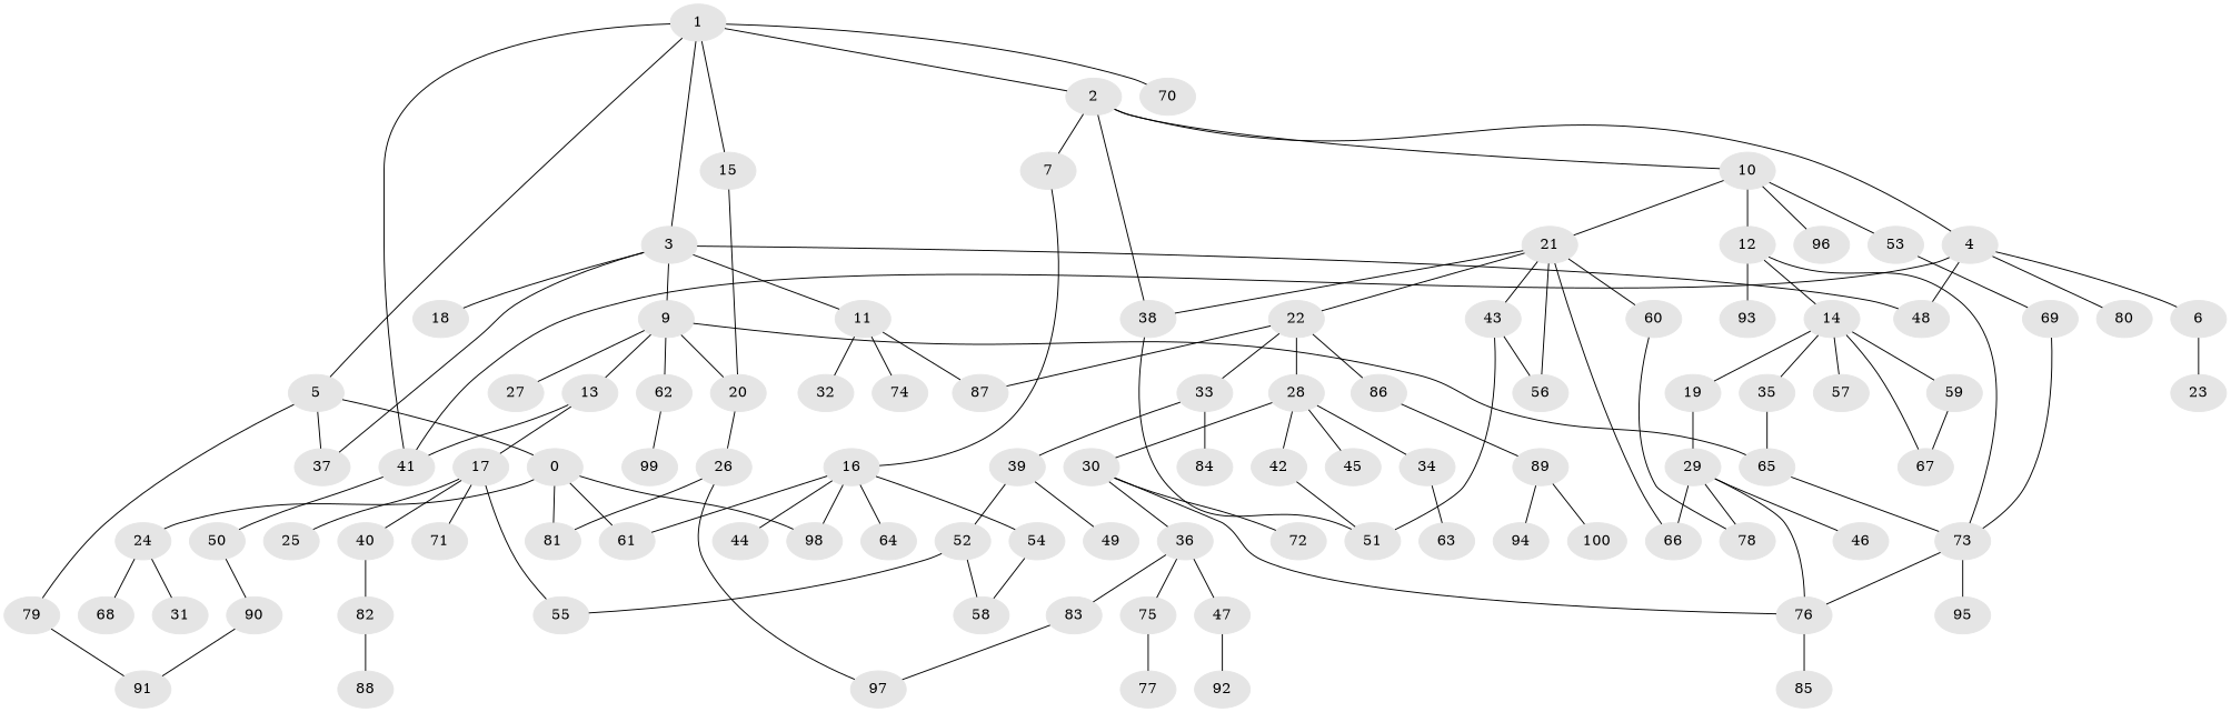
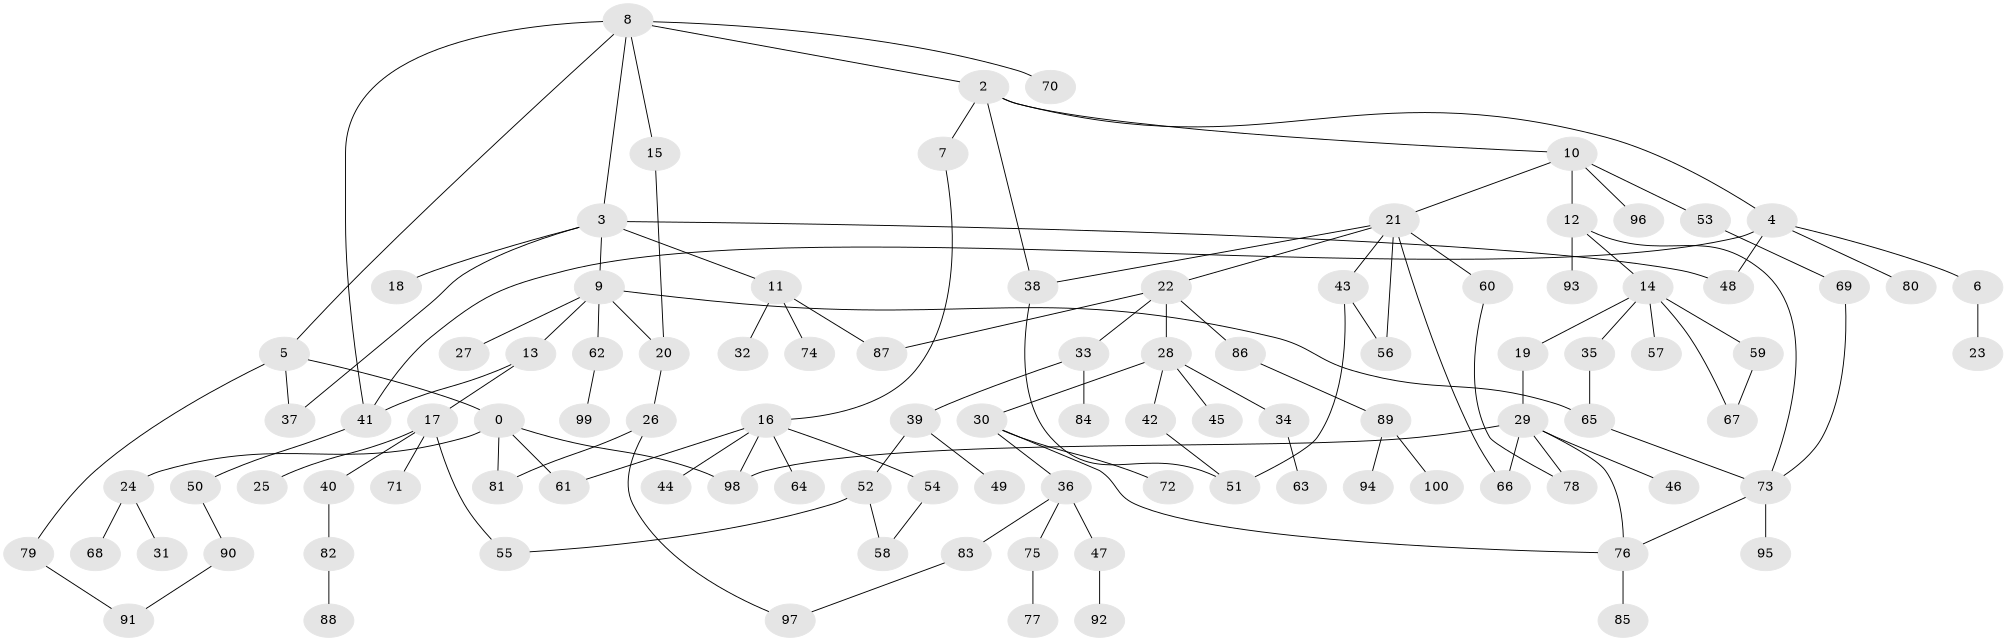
  graph {
    node [color=gray90 style=filled]
-   1
+   1 [label=8]
    2
    3
    5
    15
    41
    70
    4
    7
    10
    38
    9
    11
    18
    37
    48
    n17 [label=0]
    79
    20
    50
    6
    80
    16
    12
    21
    53
    96
    51
    13
    27
    62
    65
    32
    74
    87
    23
    24
    61
    81
    98
    91
    44
    54
    64
    31
    68
    17
    26
    99
    73
    14
    93
    22
    43
    56
    60
    66
    69
    19
    35
    57
    59
    67
    76
    95
    25
    40
    55
    71
    29
    58
    82
    46
    78
    97
    28
    33
    86
    30
    34
    42
    45
    39
    84
    89
    36
    72
    63
    85
    47
    75
    83
    49
    52
    92
    77
    88
    90
    94
    100
    1 -- 2
    1 -- 3
    1 -- 5
    1 -- 15
    1 -- 41
    1 -- 70
    2 -- 4
    2 -- 7
    2 -- 10
    2 -- 38
    3 -- 9
    3 -- 11
    3 -- 18
    3 -- 37
    3 -- 48
    5 -- 37
    5 -- n17
    5 -- 79
    15 -- 20
    41 -- 50
    4 -- 41
    4 -- 48
    4 -- 6
    4 -- 80
    7 -- 16
    10 -- 12
    10 -- 21
    10 -- 53
    10 -- 96
    38 -- 51
    9 -- 20
    9 -- 13
    9 -- 27
    9 -- 62
    9 -- 65
    11 -- 32
    11 -- 74
    11 -- 87
    n17 -- 24
    n17 -- 61
    n17 -- 81
    n17 -- 98
    79 -- 91
    20 -- 26
    50 -- 90
    6 -- 23
    16 -- 61
    16 -- 98
    16 -- 44
    16 -- 54
    16 -- 64
    12 -- 73
    12 -- 14
    12 -- 93
    21 -- 38
    21 -- 22
    21 -- 43
    21 -- 56
    21 -- 60
    21 -- 66
    53 -- 69
    13 -- 41
    13 -- 17
    62 -- 99
    65 -- 73
    24 -- 31
    24 -- 68
    54 -- 58
    17 -- 25
    17 -- 40
    17 -- 55
    17 -- 71
    26 -- 81
    26 -- 97
    73 -- 76
    73 -- 95
    14 -- 19
    14 -- 35
    14 -- 57
    14 -- 59
    14 -- 67
    22 -- 87
    22 -- 28
    22 -- 33
    22 -- 86
    43 -- 51
    43 -- 56
    60 -- 78
    69 -- 73
    19 -- 29
    35 -- 65
    59 -- 67
    76 -- 85
    40 -- 82
+   29 -- 98
    29 -- 66
    29 -- 76
    29 -- 46
    29 -- 78
    82 -- 88
    28 -- 30
    28 -- 34
    28 -- 42
    28 -- 45
    33 -- 39
    33 -- 84
    86 -- 89
    30 -- 76
    30 -- 36
    30 -- 72
    34 -- 63
    42 -- 51
    39 -- 49
    39 -- 52
    89 -- 94
    89 -- 100
    36 -- 47
    36 -- 75
    36 -- 83
    47 -- 92
    75 -- 77
    83 -- 97
    52 -- 55
    52 -- 58
    90 -- 91
  }
